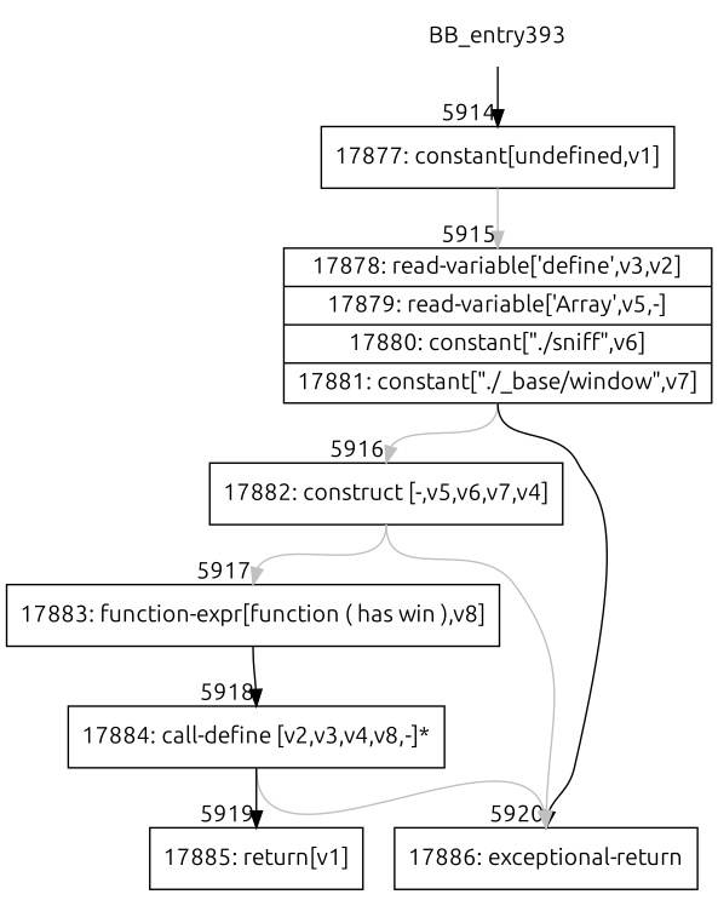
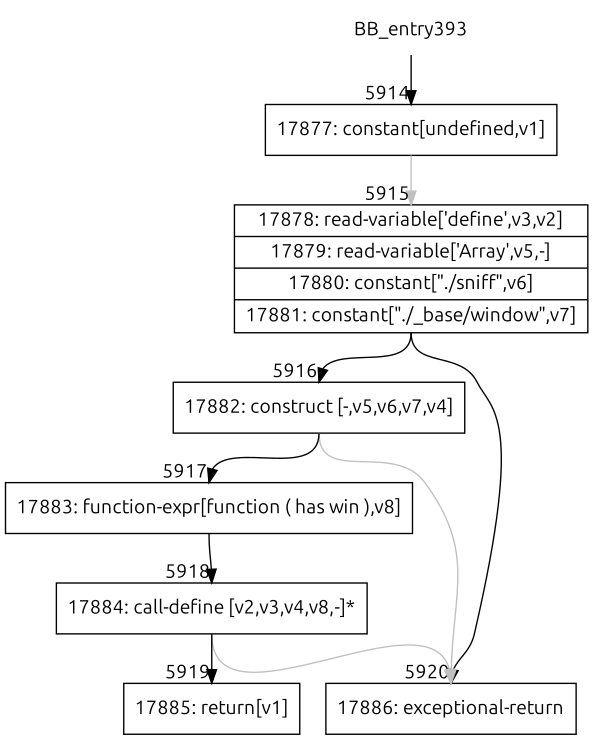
  digraph {
    fontname=Ubuntu
    rankdir=TD
    node [fontname=Ubuntu shape=record]
    edge [fontname=Ubuntu headport=n tailport=s]
    BB_entry393 [shape=none]
    n2 [label="{17877: constant[undefined,v1]}"]
    n3 [label="{17878: read-variable['define',v3,v2]|17879: read-variable['Array',v5,-]|17880: constant[\"./sniff\",v6]|17881: constant[\"./_base/window\",v7]}"]
    n4 [label="{17882: construct [-,v5,v6,v7,v4]}"]
    n5 [label="{17886: exceptional-return}"]
    n6 [label="{17883: function-expr[function ( has win ),v8]}"]
    n7 [label="{17884: call-define [v2,v3,v4,v8,-]*}"]
    n8 [label="{17885: return[v1]}"]
    BB_entry393 -> n2 [headlabel="    5914"]
    n2 -> n3 [color=gray headlabel="      5915"]
-   n3 -> n4 [headlabel="      5916" color=gray]
+   n3 -> n4 [headlabel="      5916"]
    n3 -> n5 [color=black headlabel="      5920"]
    n4 -> n5 [color=gray]
-   n4 -> n6 [headlabel="      5917" color=gray]
+   n4 -> n6 [headlabel="      5917"]
    n6 -> n7 [headlabel="      5918"]
    n7 -> n5 [color=gray]
    n7 -> n8 [headlabel="      5919"]
  }
